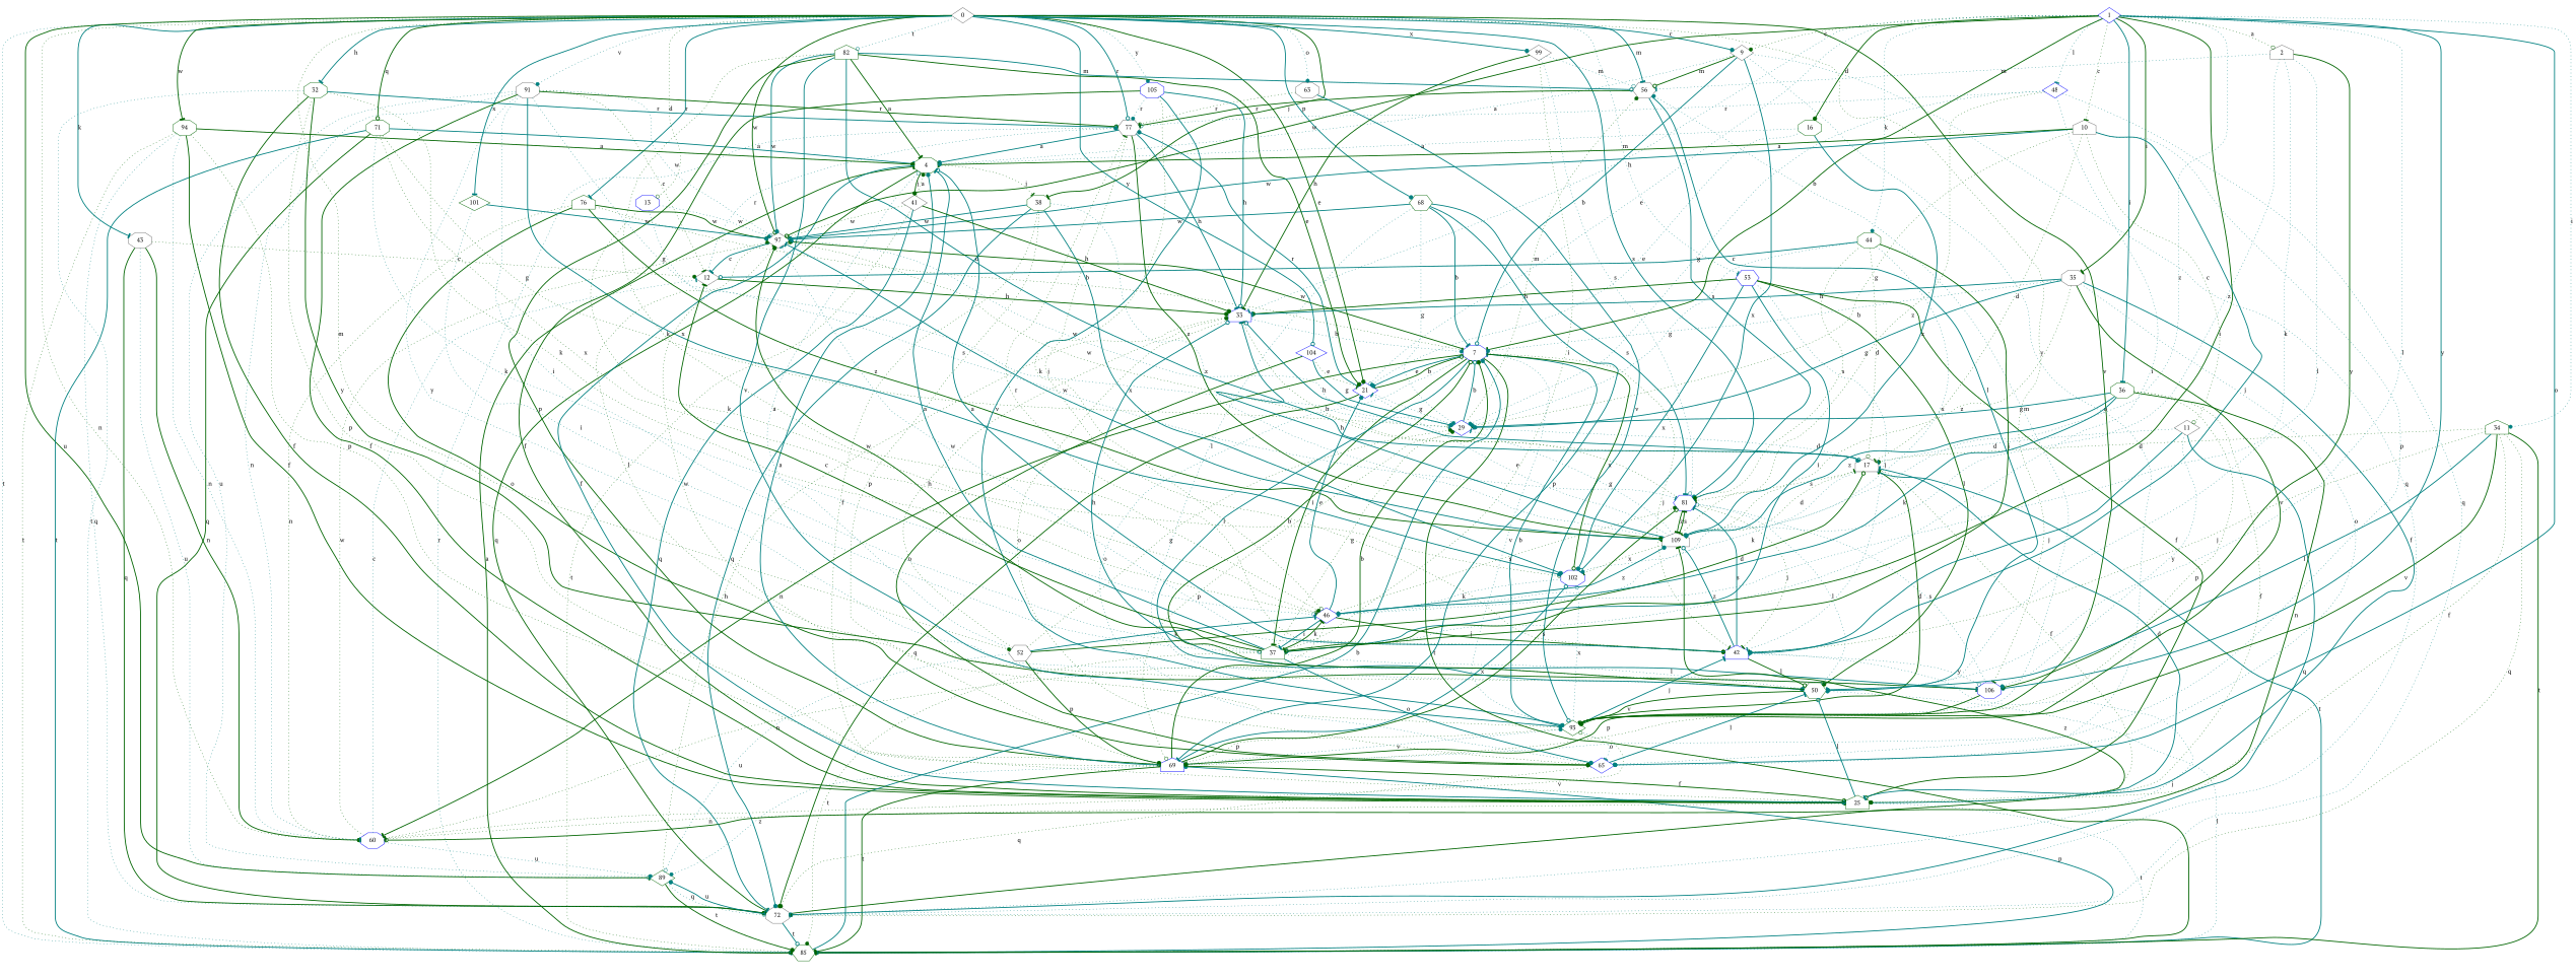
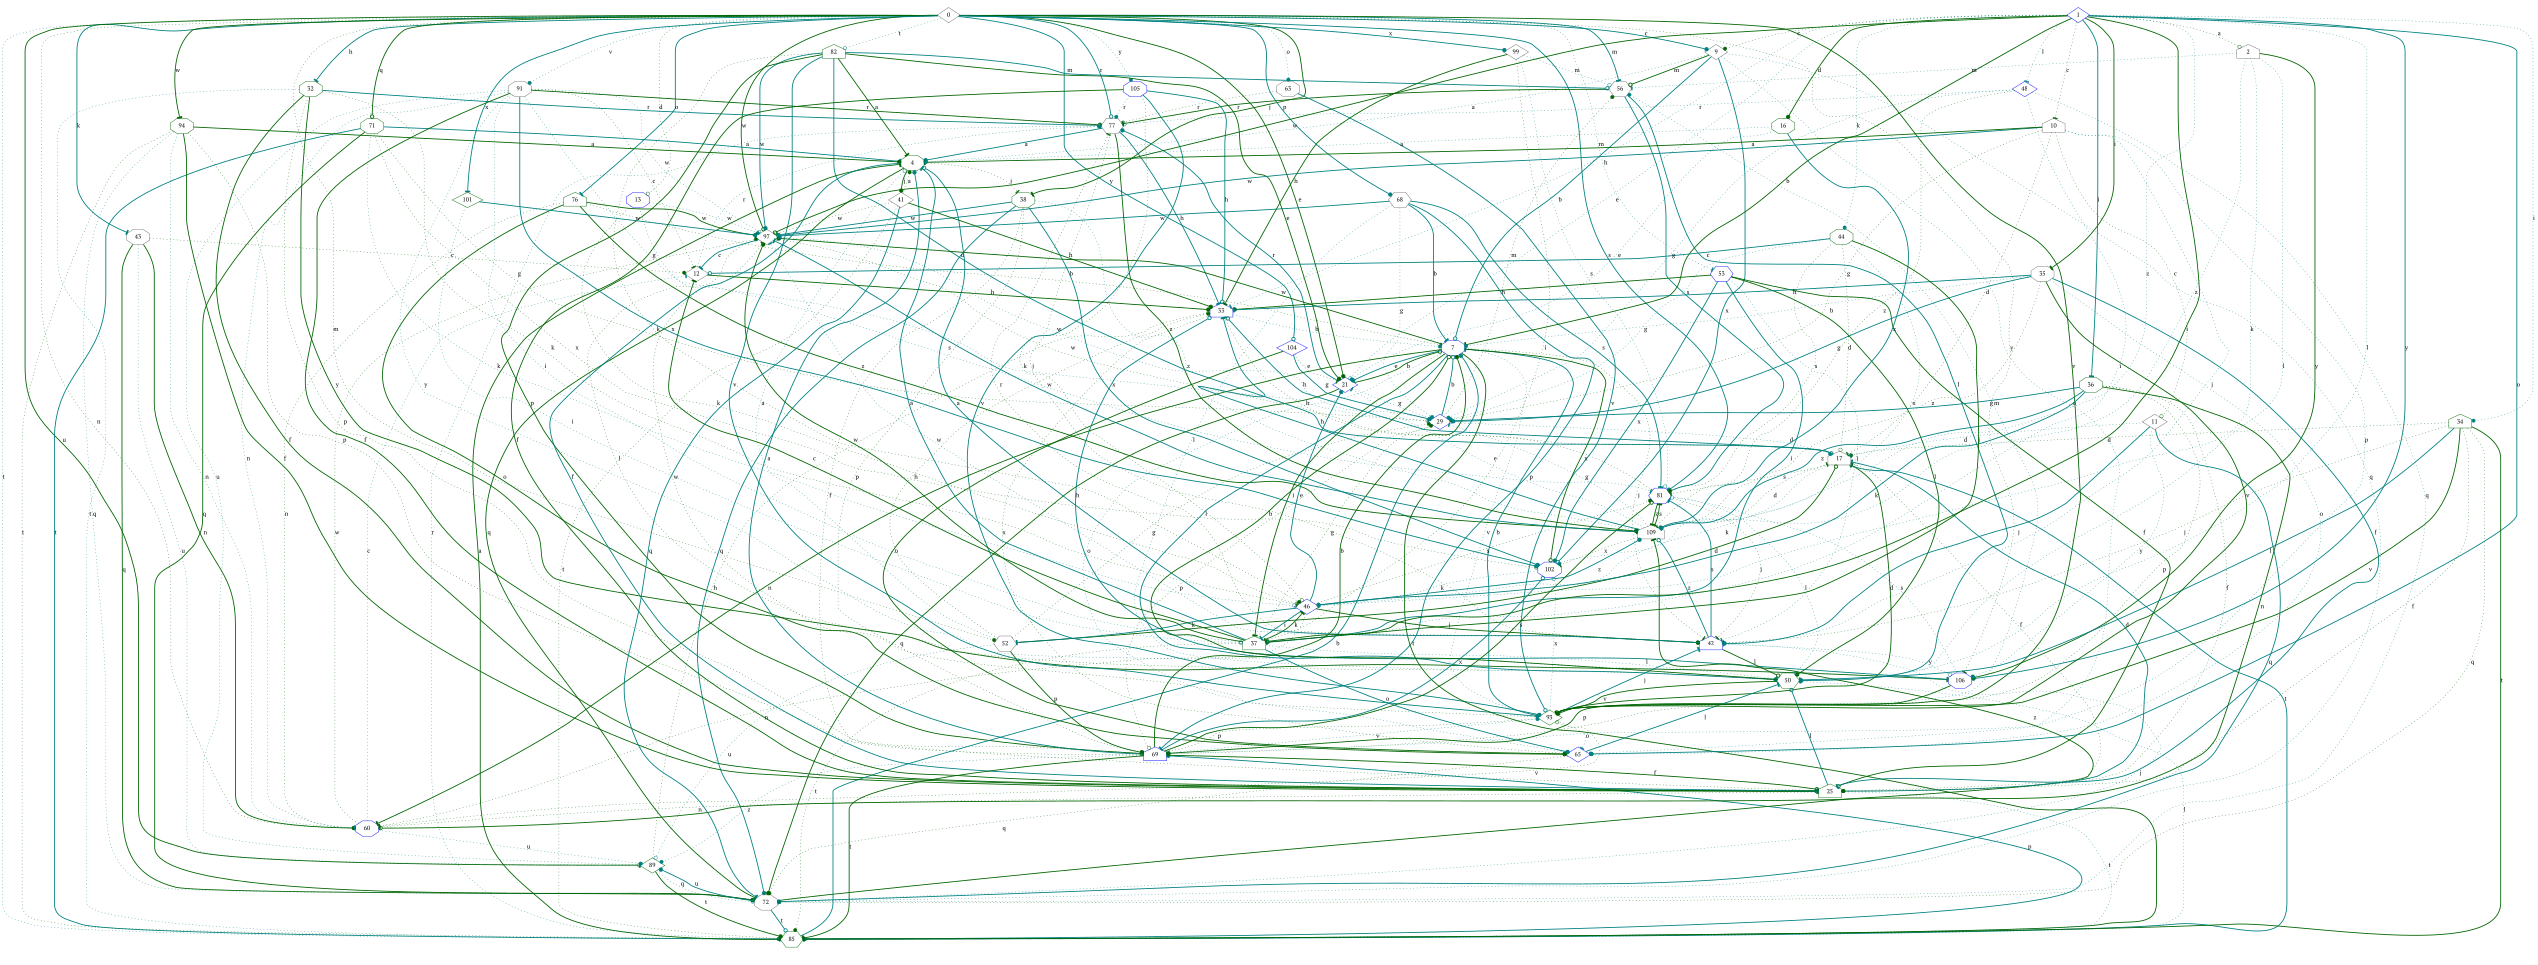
  strict digraph {
    fontname="PT Serif"
    node [color=gray40 fontname="PT Serif" shape=octagon]
    edge [arrowhead=dot color=teal fontname="PT Serif" style=bold]
    0 [shape=diamond]
    9 [shape=diamond]
    13 [color=blue]
    21 [color=blue shape=diamond]
    32 [color=darkgreen]
    38 [color=darkgreen]
    43
    52 [shape=hexagon]
    53 [color=blue shape=hexagon]
    56 [shape=hexagon]
    60 [color=blue]
    63
-   68 [color=darkgreen shape=hexagon]
+   68 [shape=hexagon]
    71 [color=darkgreen]
    76 [color=darkgreen shape=house]
    77 [shape=hexagon]
    81 [color=blue shape=hexagon]
    82 [color=darkgreen shape=house]
    85 [color=darkgreen shape=hexagon]
    89 [color=darkgreen shape=diamond]
    91
    93 [color=darkgreen shape=diamond]
    94 [color=darkgreen]
    97 [shape=diamond]
    99 [shape=diamond]
    101 [color=darkgreen shape=diamond]
    104 [color=blue shape=diamond]
    105 [color=blue]
    106 [color=blue]
    7 [color=blue]
    65 [color=blue shape=diamond]
    4 [color=darkgreen]
    72
    102 [color=blue]
    46 [color=blue shape=diamond]
    29 [color=blue shape=diamond]
    25 [color=darkgreen shape=house]
    69 [color=blue shape=house]
    109 [shape=house]
    12 [shape=diamond]
    33 [color=blue shape=house]
    17 [shape=house]
    37 [color=darkgreen shape=house]
    50 [color=darkgreen shape=hexagon]
    42 [color=blue shape=house]
    1 [color=blue shape=diamond]
    2 [shape=house]
    10 [shape=house]
    16 [color=darkgreen]
    34 [color=darkgreen shape=house]
    35
    36 [color=darkgreen]
    44 [color=darkgreen]
    48 [color=blue shape=diamond]
    11 [shape=diamond]
    41 [shape=diamond]
    0 -> 9 [label=c]
    0 -> 13 [arrowhead=odot color=darkgreen label=d style=dotted]
    0 -> 21 [color=darkgreen label=e]
    0 -> 32 [arrowhead=tee label=h]
    0 -> 38 [arrowhead=tee color=darkgreen label=j]
    0 -> 43 [arrowhead=tee label=k]
    0 -> 52 [color=darkgreen label=m style=dotted]
    0 -> 53 [arrowhead=tee label=m style=dotted]
    0 -> 56 [arrowhead=tee label=m]
    0 -> 60 [color=darkgreen label=n style=dotted]
    0 -> 63 [label=o style=dotted]
    0 -> 68 [label=p]
    0 -> 71 [arrowhead=odot color=darkgreen label=q]
-   0 -> 76 [arrowhead=tee label=r]
+   0 -> 76 [arrowhead=tee label=o]
    0 -> 77 [arrowhead=odot label=r]
    0 -> 81 [label=s]
    0 -> 82 [arrowhead=odot label=t style=dotted]
    0 -> 85 [arrowhead=odot label=t style=dotted]
    0 -> 89 [arrowhead=tee color=darkgreen label=u]
    0 -> 91 [label=v style=dotted]
    0 -> 93 [arrowhead=odot color=darkgreen label=v]
    0 -> 94 [arrowhead=tee color=darkgreen label=w]
    0 -> 97 [arrowhead=odot color=darkgreen label=w]
    0 -> 99 [label=x]
    0 -> 101 [arrowhead=tee label=x]
    0 -> 104 [arrowhead=odot label=y]
    0 -> 105 [label=y style=dotted]
    0 -> 106 [arrowhead=tee color=darkgreen label=y style=dotted]
    9 -> 56 [arrowhead=odot color=darkgreen label=m]
    9 -> 7 [arrowhead=odot label=b]
    9 -> 65 [label=o style=dotted]
    9 -> 4 [arrowhead=odot label=a style=dotted]
    9 -> 72 [arrowhead=odot label=q style=dotted]
    9 -> 102 [arrowhead=odot label=x]
    13 -> 81 [arrowhead=tee label=s style=dotted]
    13 -> 97 [label=w style=dotted]
    13 -> 46 [arrowhead=odot color=darkgreen label=k style=dotted]
    21 -> 77 [label=r]
    21 -> 7 [arrowhead=odot color=darkgreen label=b]
    21 -> 72 [color=darkgreen label=q]
    21 -> 29 [arrowhead=odot label=g style=dotted]
    32 -> 77 [arrowhead=tee label=r]
    32 -> 85 [label=t style=dotted]
    32 -> 106 [arrowhead=tee color=darkgreen label=y]
    32 -> 46 [arrowhead=tee color=darkgreen label=k style=dotted]
    32 -> 25 [arrowhead=tee color=darkgreen label=f]
    32 -> 69 [arrowhead=tee color=darkgreen label=p style=dotted]
    38 -> 97 [arrowhead=odot label=w]
    38 -> 72 [label=q]
    38 -> 102 [label=x]
    38 -> 25 [color=darkgreen label=f style=dotted]
    38 -> 69 [color=darkgreen label=p style=dotted]
    38 -> 109 [arrowhead=odot label=z style=dotted]
    43 -> 60 [arrowhead=odot color=darkgreen label=n]
    43 -> 89 [arrowhead=odot label=u style=dotted]
    43 -> 72 [arrowhead=odot color=darkgreen label=q]
    43 -> 12 [color=darkgreen label=c style=dotted]
    52 -> 89 [arrowhead=odot label=u style=dotted]
    52 -> 4 [arrowhead=odot label=a style=dotted]
-   52 -> 46 [arrowhead=tee label=k]
+   46 -> 52 [arrowhead=tee label=k]
    52 -> 29 [color=darkgreen label=g style=dotted]
    52 -> 69 [arrowhead=odot color=darkgreen label=p]
    52 -> 33 [color=darkgreen label=h style=dotted]
    52 -> 17 [arrowhead=odot color=darkgreen label=d]
    53 -> 102 [label=x]
    53 -> 25 [arrowhead=odot color=darkgreen label=f]
    53 -> 33 [color=darkgreen label=h]
    53 -> 37 [arrowhead=odot label=i]
    53 -> 50 [color=darkgreen label=l]
    53 -> 42 [arrowhead=tee label=j style=dotted]
    56 -> 77 [arrowhead=tee color=darkgreen label=r]
    56 -> 81 [arrowhead=tee label=s]
    56 -> 50 [arrowhead=odot label=l]
    60 -> 89 [label=u style=dotted]
    60 -> 93 [arrowhead=odot color=darkgreen label=v style=dotted]
    60 -> 97 [color=darkgreen label=w style=dotted]
    60 -> 12 [arrowhead=tee label=c style=dotted]
    63 -> 77 [arrowhead=odot color=darkgreen label=r style=dotted]
    63 -> 93 [arrowhead=odot label=v]
    68 -> 81 [arrowhead=tee label=s]
    68 -> 97 [arrowhead=tee label=w]
    68 -> 7 [arrowhead=tee label=b]
    68 -> 29 [label=g style=dotted]
    68 -> 69 [arrowhead=tee label=p]
    68 -> 50 [label=l style=dotted]
    71 -> 85 [arrowhead=tee label=t]
    71 -> 4 [arrowhead=tee label=a]
    71 -> 72 [color=darkgreen label=q]
    71 -> 102 [arrowhead=odot color=darkgreen label=x style=dotted]
    71 -> 46 [arrowhead=odot label=k style=dotted]
    71 -> 29 [arrowhead=odot color=darkgreen label=g style=dotted]
    76 -> 60 [arrowhead=odot color=darkgreen label=n style=dotted]
    76 -> 97 [arrowhead=tee color=darkgreen label=w]
    76 -> 7 [arrowhead=tee color=darkgreen label=b style=dotted]
    76 -> 65 [arrowhead=odot color=darkgreen label=o]
    76 -> 109 [arrowhead=tee color=darkgreen label=z]
    77 -> 4 [label=a]
    77 -> 46 [arrowhead=odot color=darkgreen label=k style=dotted]
    77 -> 109 [color=darkgreen label=z]
    77 -> 33 [arrowhead=tee label=h]
    81 -> 109 [arrowhead=tee color=darkgreen label=z]
    81 -> 33 [arrowhead=tee color=darkgreen label=h style=dotted]
    81 -> 50 [arrowhead=odot label=l style=dotted]
    81 -> 42 [arrowhead=tee color=darkgreen label=j style=dotted]
    82 -> 21 [color=darkgreen label=e]
    82 -> 56 [arrowhead=odot label=m]
    82 -> 93 [label=v]
    82 -> 97 [label=w]
    82 -> 4 [arrowhead=tee color=darkgreen label=a]
    82 -> 46 [color=darkgreen label=k style=dotted]
    82 -> 69 [arrowhead=odot color=darkgreen label=p]
    82 -> 17 [arrowhead=odot label=d]
    85 -> 77 [label=r style=dotted]
    85 -> 7 [label=b]
    85 -> 4 [arrowhead=tee color=darkgreen label=a]
    85 -> 69 [label=p]
    85 -> 50 [label=l style=dotted]
    89 -> 85 [color=darkgreen label=t]
    89 -> 72 [arrowhead=odot label=q style=dotted]
    89 -> 33 [arrowhead=odot color=darkgreen label=h style=dotted]
    91 -> 60 [arrowhead=tee label=n style=dotted]
    91 -> 77 [arrowhead=odot color=darkgreen label=r]
    91 -> 89 [arrowhead=tee label=u style=dotted]
    91 -> 97 [arrowhead=odot label=w style=dotted]
    91 -> 106 [arrowhead=tee label=y style=dotted]
    91 -> 102 [label=x]
    91 -> 29 [arrowhead=tee label=g style=dotted]
    91 -> 25 [arrowhead=tee color=darkgreen label=f]
    91 -> 12 [arrowhead=tee color=darkgreen label=c style=dotted]
    91 -> 37 [arrowhead=odot label=i style=dotted]
    93 -> 56 [label=m style=dotted]
    93 -> 97 [arrowhead=tee color=darkgreen label=w style=dotted]
    93 -> 7 [arrowhead=tee label=b]
    93 -> 65 [arrowhead=tee label=o style=dotted]
    93 -> 102 [arrowhead=odot label=x style=dotted]
    93 -> 69 [arrowhead=odot color=darkgreen label=p style=dotted]
    93 -> 17 [arrowhead=tee color=darkgreen label=d]
    93 -> 42 [arrowhead=tee label=j]
    94 -> 60 [arrowhead=tee label=n style=dotted]
    94 -> 85 [arrowhead=odot color=darkgreen label=t style=dotted]
    94 -> 4 [color=darkgreen label=a]
    94 -> 72 [arrowhead=tee label=q style=dotted]
    94 -> 25 [color=darkgreen label=f]
    94 -> 69 [arrowhead=odot color=darkgreen label=p style=dotted]
    97 -> 12 [arrowhead=tee label=c]
    97 -> 50 [arrowhead=tee color=darkgreen label=l style=dotted]
    99 -> 56 [arrowhead=odot label=m style=dotted]
    99 -> 81 [arrowhead=odot label=s style=dotted]
    99 -> 33 [arrowhead=tee color=darkgreen label=h]
    99 -> 37 [arrowhead=tee color=darkgreen label=i style=dotted]
    101 -> 97 [label=w]
    101 -> 37 [arrowhead=odot label=i style=dotted]
    104 -> 21 [arrowhead=tee color=darkgreen label=e style=dotted]
    104 -> 65 [color=darkgreen label=o]
    104 -> 29 [label=g]
    105 -> 77 [label=r style=dotted]
    105 -> 93 [label=v]
    105 -> 25 [color=darkgreen label=f]
    105 -> 33 [arrowhead=odot label=h]
    105 -> 42 [color=darkgreen label=j style=dotted]
    106 -> 81 [arrowhead=odot label=s style=dotted]
    106 -> 69 [color=darkgreen label=p]
    106 -> 33 [arrowhead=odot label=h]
    7 -> 21 [label=e]
    7 -> 60 [arrowhead=tee color=darkgreen label=n]
    7 -> 85 [arrowhead=odot color=darkgreen label=t]
    7 -> 93 [arrowhead=odot label=v style=dotted]
    7 -> 97 [color=darkgreen label=w]
    7 -> 65 [label=o style=dotted]
    7 -> 102 [arrowhead=odot color=darkgreen label=x]
    7 -> 37 [arrowhead=tee color=darkgreen label=i]
    7 -> 50 [label=l]
    7 -> 42 [arrowhead=tee color=darkgreen label=j style=dotted]
    65 -> 72 [color=darkgreen label=q style=dotted]
    65 -> 50 [arrowhead=tee label=l]
    4 -> 38 [arrowhead=tee color=darkgreen label=j style=dotted]
    4 -> 72 [arrowhead=tee color=darkgreen label=q]
    4 -> 25 [label=f]
    4 -> 41 [color=darkgreen label=j]
    72 -> 85 [arrowhead=odot label=t]
    72 -> 89 [label=u]
    72 -> 109 [arrowhead=tee color=darkgreen label=z]
    72 -> 42 [arrowhead=tee label=j style=dotted]
    102 -> 46 [arrowhead=tee label=k style=dotted]
    46 -> 21 [label=e]
    46 -> 60 [arrowhead=tee color=darkgreen label=n style=dotted]
    46 -> 81 [color=darkgreen label=s style=dotted]
    46 -> 109 [label=z]
    46 -> 37 [arrowhead=tee label=i]
    46 -> 42 [color=darkgreen label=j]
    29 -> 56 [color=darkgreen label=m style=dotted]
    29 -> 97 [label=w style=dotted]
    29 -> 7 [arrowhead=odot label=b]
    29 -> 69 [arrowhead=odot color=darkgreen label=p style=dotted]
    29 -> 17 [label=d style=dotted]
    25 -> 60 [arrowhead=tee color=darkgreen label=n style=dotted]
    25 -> 85 [label=t style=dotted]
    25 -> 17 [arrowhead=tee label=d]
    25 -> 50 [arrowhead=odot label=l]
    69 -> 81 [arrowhead=odot color=darkgreen label=s]
    69 -> 85 [arrowhead=tee color=darkgreen label=t]
    69 -> 89 [label=z style=dotted]
    69 -> 93 [label=v style=dotted]
    69 -> 7 [color=darkgreen label=b]
    69 -> 4 [label=a]
    69 -> 102 [arrowhead=odot label=x]
    69 -> 25 [arrowhead=odot color=darkgreen label=f]
    109 -> 21 [arrowhead=tee label=e style=dotted]
    109 -> 81 [arrowhead=tee color=darkgreen label=s]
    109 -> 97 [arrowhead=tee label=w]
    109 -> 102 [arrowhead=tee color=darkgreen label=x style=dotted]
    109 -> 29 [arrowhead=tee label=g style=dotted]
    109 -> 33 [arrowhead=tee label=h]
    109 -> 17 [arrowhead=tee color=darkgreen label=d style=dotted]
    12 -> 77 [label=r style=dotted]
    12 -> 33 [color=darkgreen label=h]
    33 -> 7 [label=b style=dotted]
-   33 -> 65 [color=darkgreen label=o style=dotted]
+   33 -> 65 [color=darkgreen label=x style=dotted]
    17 -> 81 [arrowhead=tee color=darkgreen label=s style=dotted]
    17 -> 85 [label=t]
    17 -> 97 [arrowhead=odot color=darkgreen label=w style=dotted]
    17 -> 46 [arrowhead=odot label=k style=dotted]
    17 -> 25 [arrowhead=odot color=darkgreen label=f style=dotted]
    17 -> 33 [arrowhead=odot label=h]
    37 -> 85 [color=darkgreen label=t style=dotted]
    37 -> 97 [color=darkgreen label=w]
    37 -> 65 [label=o]
    37 -> 4 [arrowhead=tee label=a]
    37 -> 46 [arrowhead=tee color=darkgreen label=k]
    37 -> 29 [color=darkgreen label=g style=dotted]
    37 -> 12 [arrowhead=tee color=darkgreen label=c]
    37 -> 50 [arrowhead=tee label=l style=dotted]
    50 -> 93 [color=darkgreen label=v]
    50 -> 7 [arrowhead=odot color=darkgreen label=b]
    42 -> 77 [arrowhead=tee color=darkgreen label=r style=dotted]
    42 -> 81 [arrowhead=tee label=s]
    42 -> 97 [arrowhead=tee label=w style=dotted]
    42 -> 106 [arrowhead=odot label=y style=dotted]
    42 -> 4 [arrowhead=odot label=a]
    42 -> 109 [arrowhead=odot label=z]
    42 -> 50 [arrowhead=odot color=darkgreen label=l]
    1 -> 9 [color=darkgreen label=c style=dotted]
    1 -> 21 [arrowhead=odot label=e style=dotted]
    1 -> 97 [arrowhead=odot color=darkgreen label=w]
    1 -> 106 [label=y]
    1 -> 7 [arrowhead=tee color=darkgreen label=b]
    1 -> 65 [arrowhead=odot label=o]
    1 -> 109 [arrowhead=tee label=z style=dotted]
    1 -> 33 [arrowhead=tee label=h style=dotted]
    1 -> 37 [arrowhead=odot color=darkgreen label=i]
    1 -> 50 [arrowhead=tee label=l style=dotted]
    1 -> 2 [arrowhead=odot color=darkgreen label=a style=dotted]
    1 -> 10 [arrowhead=tee color=darkgreen label=c style=dotted]
    1 -> 16 [color=darkgreen label=d]
    1 -> 34 [label=i style=dotted]
    1 -> 35 [arrowhead=tee color=darkgreen label=i]
    1 -> 36 [arrowhead=tee label=i]
    1 -> 44 [label=k style=dotted]
    1 -> 48 [arrowhead=tee label=l style=dotted]
    2 -> 56 [arrowhead=tee label=m style=dotted]
    2 -> 106 [arrowhead=odot color=darkgreen label=y]
    2 -> 46 [arrowhead=tee label=k style=dotted]
    2 -> 109 [arrowhead=odot label=z style=dotted]
    2 -> 50 [label=l style=dotted]
    10 -> 97 [arrowhead=odot label=w]
    10 -> 4 [arrowhead=tee color=darkgreen label=a]
    10 -> 29 [arrowhead=tee color=darkgreen label=g style=dotted]
    10 -> 69 [label=p style=dotted]
    10 -> 17 [arrowhead=tee color=darkgreen label=d style=dotted]
-   10 -> 42 [label=j]
+   10 -> 42 [label=j style=dotted]
    10 -> 11 [arrowhead=odot color=darkgreen label=c style=dotted]
    16 -> 21 [label=e style=dotted]
    16 -> 4 [label=a style=dotted]
    16 -> 109 [arrowhead=odot label=z]
    34 -> 85 [arrowhead=tee color=darkgreen label=t]
    34 -> 93 [arrowhead=odot color=darkgreen label=v]
    34 -> 72 [color=darkgreen label=q style=dotted]
    34 -> 25 [color=darkgreen label=f style=dotted]
    34 -> 17 [color=darkgreen label=d style=dotted]
    34 -> 50 [arrowhead=tee label=l]
    34 -> 42 [arrowhead=tee color=darkgreen label=j style=dotted]
    35 -> 93 [arrowhead=tee color=darkgreen label=v]
    35 -> 7 [label=b style=dotted]
    35 -> 65 [label=o style=dotted]
    35 -> 29 [label=g]
    35 -> 25 [arrowhead=tee label=f]
    35 -> 109 [arrowhead=tee color=darkgreen label=z style=dotted]
    35 -> 33 [arrowhead=tee label=h]
    36 -> 60 [arrowhead=odot color=darkgreen label=n]
    36 -> 46 [label=k]
    36 -> 29 [arrowhead=tee label=g]
    36 -> 25 [color=darkgreen label=f style=dotted]
    36 -> 69 [color=darkgreen label=p style=dotted]
    36 -> 109 [label=z]
    44 -> 81 [color=darkgreen label=s style=dotted]
    44 -> 102 [label=x style=dotted]
    44 -> 29 [label=g style=dotted]
    44 -> 12 [arrowhead=odot label=c]
    44 -> 17 [arrowhead=odot color=darkgreen label=d style=dotted]
    44 -> 37 [arrowhead=tee color=darkgreen label=j]
    48 -> 77 [arrowhead=odot label=r style=dotted]
    48 -> 72 [arrowhead=tee label=q style=dotted]
    48 -> 29 [label=g style=dotted]
    48 -> 109 [arrowhead=tee color=darkgreen label=z style=dotted]
    48 -> 37 [arrowhead=odot label=i style=dotted]
    11 -> 106 [label=y style=dotted]
    11 -> 72 [arrowhead=odot label=q]
    11 -> 17 [arrowhead=tee label=d style=dotted]
    11 -> 42 [label=j]
    41 -> 85 [arrowhead=tee color=darkgreen label=t style=dotted]
    41 -> 97 [arrowhead=odot color=darkgreen label=w style=dotted]
    41 -> 4 [color=darkgreen label=a style=dotted]
    41 -> 72 [arrowhead=tee label=q]
    41 -> 33 [color=darkgreen label=h]
  }
